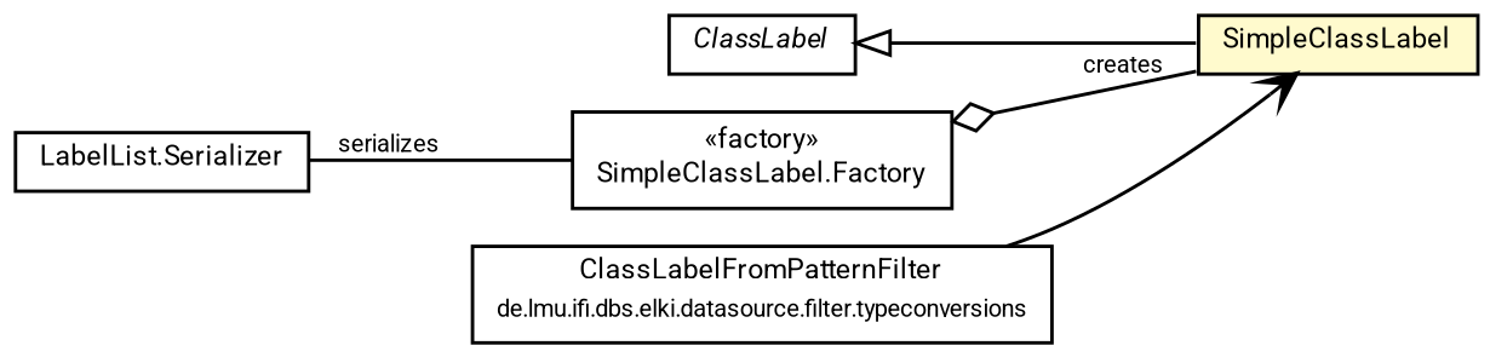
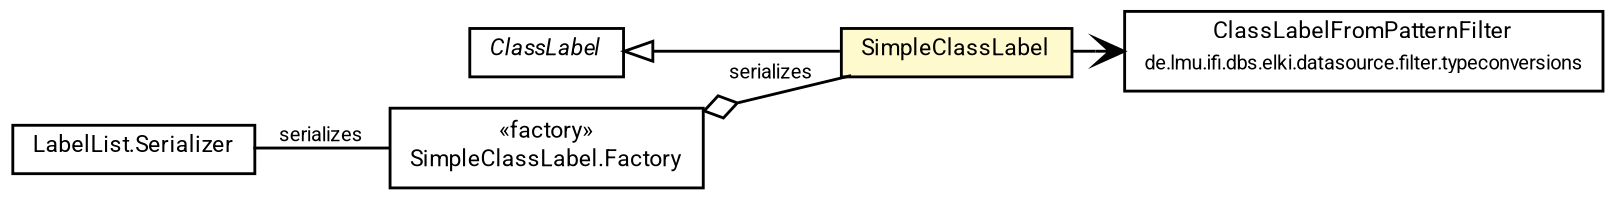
  digraph {
    nodesep=0.15
    rankdir=LR
    ranksep=0.25
    node [fontcolor=black fontname=Roboto fontsize=8 margin=0 shape=plaintext]
    edge [color=black fontname=Roboto fontsize=7 labelfontname=Roboto labelfontsize=7 arrowhead=none]
    n1 [height=0 label=<<table title="de.lmu.ifi.dbs.elki.data.ClassLabel" border="0" cellborder="1" cellspacing="0" cellpadding="2" href="ClassLabel.html" target="_parent"> 		<tr><td><table border="0" cellspacing="0" cellpadding="1"> 		<tr><td align="center" balign="center"> <font face="Roboto"><i>ClassLabel</i></font> </td></tr> 		</table></td></tr> 		</table>> width=0]
    n2 [height=0 label=<<table title="de.lmu.ifi.dbs.elki.data.SimpleClassLabel" border="0" cellborder="1" cellspacing="0" cellpadding="2" bgcolor="lemonChiffon" href="SimpleClassLabel.html" target="_parent"> 		<tr><td><table border="0" cellspacing="0" cellpadding="1"> 		<tr><td align="center" balign="center"> <font face="Roboto">SimpleClassLabel</font> </td></tr> 		</table></td></tr> 		</table>> width=0]
    n3 [height=0 label=<<table title="de.lmu.ifi.dbs.elki.data.SimpleClassLabel.Factory" border="0" cellborder="1" cellspacing="0" cellpadding="2" href="SimpleClassLabel.Factory.html" target="_parent"> 		<tr><td><table border="0" cellspacing="0" cellpadding="1"> 		<tr><td align="center" balign="center"> &#171;factory&#187; </td></tr> 		<tr><td align="center" balign="center"> <font face="Roboto">SimpleClassLabel.Factory</font> </td></tr> 		</table></td></tr> 		</table>> width=0]
    n4 [height=0 label=<<table title="de.lmu.ifi.dbs.elki.data.LabelList.Serializer" border="0" cellborder="1" cellspacing="0" cellpadding="2" href="LabelList.Serializer.html" target="_parent"> 		<tr><td><table border="0" cellspacing="0" cellpadding="1"> 		<tr><td align="center" balign="center"> <font face="Roboto">LabelList.Serializer</font> </td></tr> 		</table></td></tr> 		</table>> width=0]
    n5 [height=0 label=<<table title="de.lmu.ifi.dbs.elki.datasource.filter.typeconversions.ClassLabelFromPatternFilter" border="0" cellborder="1" cellspacing="0" cellpadding="2" href="../datasource/filter/typeconversions/ClassLabelFromPatternFilter.html" target="_parent"> 		<tr><td><table border="0" cellspacing="0" cellpadding="1"> 		<tr><td align="center" balign="center"> <font face="Roboto">ClassLabelFromPatternFilter</font> </td></tr> 		<tr><td align="center" balign="center"> <font face="Roboto" point-size="7.0">de.lmu.ifi.dbs.elki.datasource.filter.typeconversions</font> </td></tr> 		</table></td></tr> 		</table>> width=0]
    n1 -> n2 [arrowtail=empty dir=back weight=10 arrowhead=""]
-   n3 -> n2 [arrowtail=ediamond dir=back label=creates weight=4]
+   n3 -> n2 [arrowtail=ediamond dir=back label=serializes weight=4]
    n4 -> n3 [label=serializes weight=2]
-   n5 -> n2 [arrowhead=open weight=1]
+   n2 -> n5 [arrowhead=open weight=1]
  }
